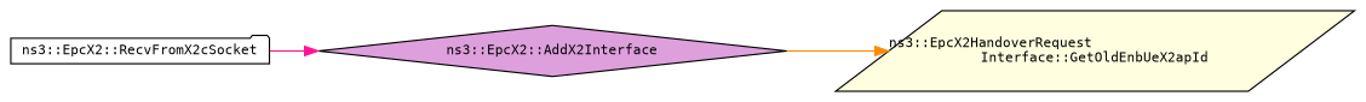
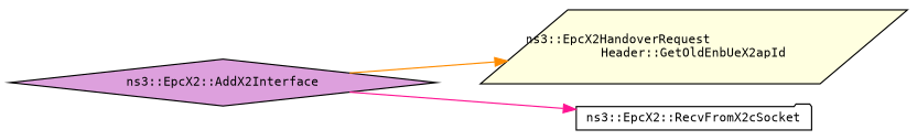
  digraph {
    fontname="DejaVu Sans Mono"
    rankdir=RL
    node [color=black fontname="DejaVu Sans Mono" fontsize=10 style=filled]
    edge [dir=back fontname="DejaVu Sans Mono" fontsize=10 labelfontname=Helvetica labelfontsize=10 style=solid]
-   n1 [fillcolor=lightyellow fontcolor=black height=0.2 label="ns3::EpcX2HandoverRequest\lInterface::GetOldEnbUeX2apId" shape=parallelogram width=0.4]
+   n1 [fillcolor=lightyellow fontcolor=black height=0.2 label="ns3::EpcX2HandoverRequest\lHeader::GetOldEnbUeX2apId" shape=parallelogram width=0.4]
    n2 [fillcolor=plum height=0.2 label="ns3::EpcX2::AddX2Interface" shape=diamond width=0.4]
    n3 [fillcolor=white height=0.2 label="ns3::EpcX2::RecvFromX2cSocket" shape=folder width=0.4]
    n1 -> n2 [color=darkorange]
-   n2 -> n3 [color=deeppink]
+   n3 -> n2 [color=deeppink]
  }
